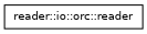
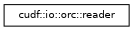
  digraph {
    rankdir=LR
-   n1 [color=black fillcolor=white fontname=Helvetica fontsize=10 height=0.2 label="reader::io::orc::reader" shape=record style=filled width=0.4]
+   n1 [color=black fillcolor=white fontname=Helvetica fontsize=10 height=0.2 label="cudf::io::orc::reader" shape=record style=filled width=0.4]
  }
